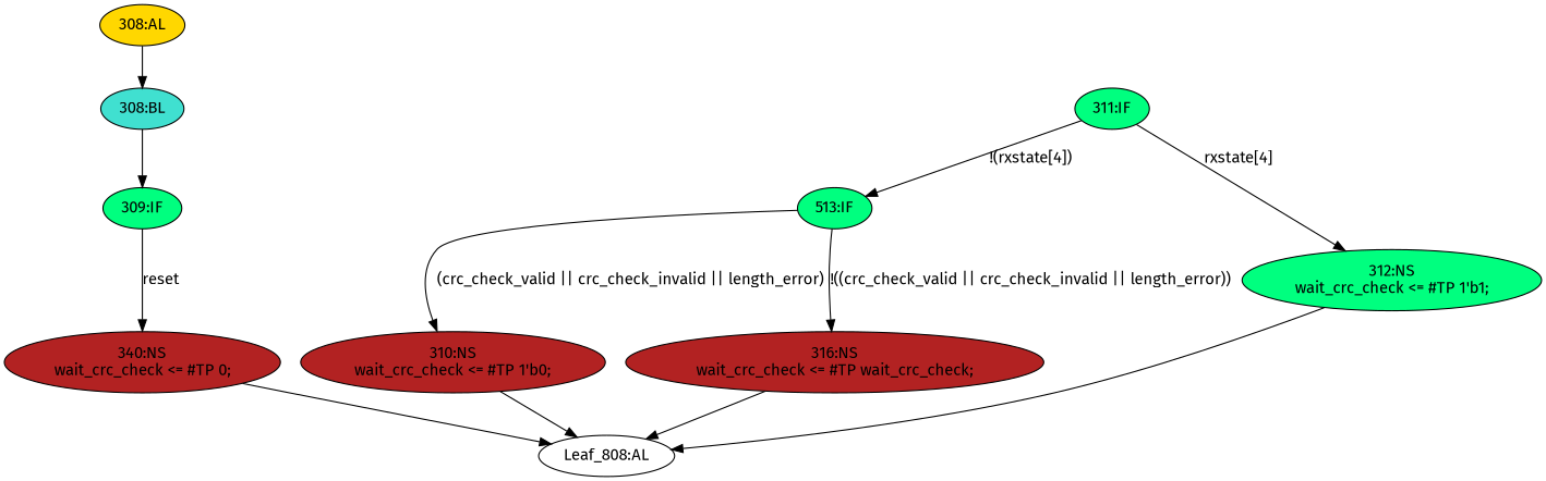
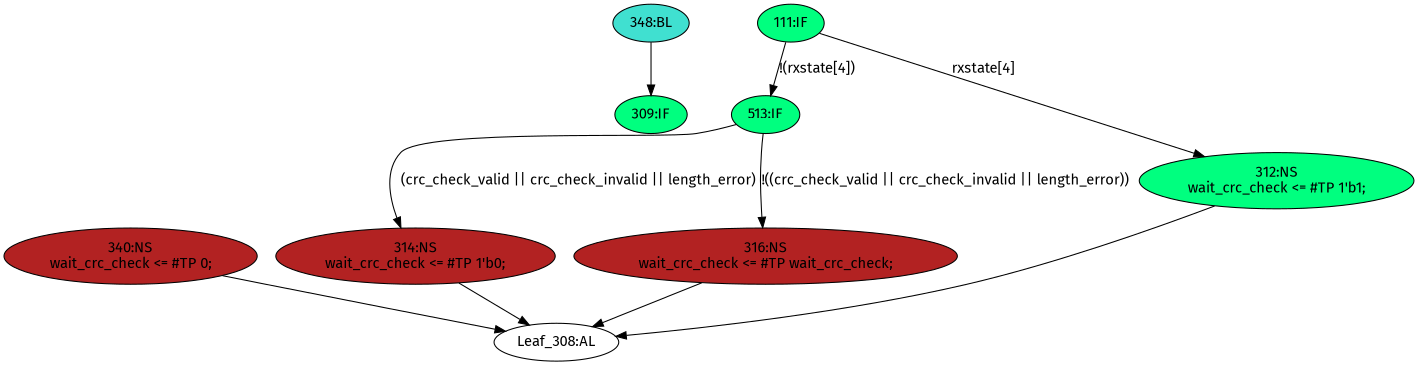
  strict digraph {
    fontname="Fira Sans"
    node [fillcolor=springgreen fontname="Fira Sans" statements="[]" style=filled typ=NonblockingSubstitution]
    edge [cond="[]" fontname="Fira Sans" lineno=None]
-   n1 [ast="<pyverilog.vparser.ast.Always object at 0x7fcfe0276790>" clk_sens=True fillcolor=gold label="308:AL" sens="['rxclk', 'reset']" typ=Always use_var="['reset', 'rxstate', 'length_error', 'crc_check_invalid', 'crc_check_valid', 'wait_crc_check']"]
-   n2 [ast="<pyverilog.vparser.ast.Block object at 0x7fcfe0276cd0>" fillcolor=turquoise label="308:BL" typ=Block]
+   n2 [ast="<pyverilog.vparser.ast.Block object at 0x7fcfe0276cd0>" fillcolor=turquoise label="348:BL" typ=Block]
    n3 [ast="<pyverilog.vparser.ast.IfStatement object at 0x7fcfe0276d10>" label="309:IF" typ=IfStatement]
    n4 [ast="<pyverilog.vparser.ast.NonblockingSubstitution object at 0x7fd001cf8710>" fillcolor=firebrick label="340:NS\nwait_crc_check <= #TP 0;" statements="[<pyverilog.vparser.ast.NonblockingSubstitution object at 0x7fd001cf8710>]"]
    n5 [ast="<pyverilog.vparser.ast.IfStatement object at 0x7fcfe0276dd0>" label="513:IF" typ=IfStatement]
-   n6 [ast="<pyverilog.vparser.ast.NonblockingSubstitution object at 0x7fd001cf8110>" fillcolor=firebrick label="310:NS\nwait_crc_check <= #TP 1'b0;" statements="[<pyverilog.vparser.ast.NonblockingSubstitution object at 0x7fd001cf8110>]"]
+   n6 [ast="<pyverilog.vparser.ast.NonblockingSubstitution object at 0x7fd001cf8110>" fillcolor=firebrick label="314:NS\nwait_crc_check <= #TP 1'b0;" statements="[<pyverilog.vparser.ast.NonblockingSubstitution object at 0x7fd001cf8110>]"]
    n7 [ast="<pyverilog.vparser.ast.NonblockingSubstitution object at 0x7fcfe0276e10>" fillcolor=firebrick label="316:NS\nwait_crc_check <= #TP wait_crc_check;" statements="[<pyverilog.vparser.ast.NonblockingSubstitution object at 0x7fcfe0276e10>]"]
-   n8 [def_var="['wait_crc_check']" label="Leaf_808:AL" fillcolor="" statements="" style="" typ=""]
+   n8 [def_var="['wait_crc_check']" label="Leaf_308:AL" fillcolor="" statements="" style="" typ=""]
    n9 [ast="<pyverilog.vparser.ast.NonblockingSubstitution object at 0x7fd001cf8450>" label="312:NS\nwait_crc_check <= #TP 1'b1;" statements="[<pyverilog.vparser.ast.NonblockingSubstitution object at 0x7fd001cf8450>]"]
-   n10 [ast="<pyverilog.vparser.ast.IfStatement object at 0x7fcfe0276d90>" label="311:IF" typ=IfStatement]
-   n1 -> n2
+   n10 [ast="<pyverilog.vparser.ast.IfStatement object at 0x7fcfe0276d90>" label="111:IF" typ=IfStatement]
    n2 -> n3
-   n3 -> n4 [cond="['reset']" label=reset lineno=309]
    n4 -> n8
    n5 -> n6 [cond="['crc_check_valid', 'crc_check_invalid', 'length_error']" label="(crc_check_valid || crc_check_invalid || length_error)" lineno=313]
    n5 -> n7 [cond="['crc_check_valid', 'crc_check_invalid', 'length_error']" label="!((crc_check_valid || crc_check_invalid || length_error))" lineno=313]
    n6 -> n8
    n7 -> n8
    n9 -> n8
    n10 -> n5 [cond="['rxstate']" label="!(rxstate[4])" lineno=311]
    n10 -> n9 [cond="['rxstate']" label="rxstate[4]" lineno=311]
  }
